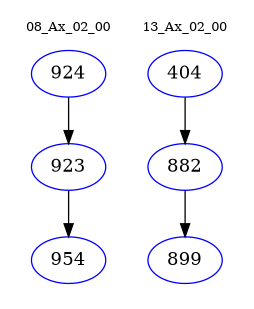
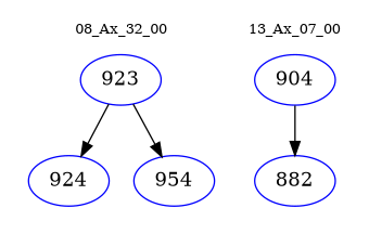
  digraph {
    node [color=blue]
    edge [color=black]
    n1 [label=924]
    n2 [label=923]
    n3 [label=954]
-   n4 [label=404]
+   n4 [label=904]
    n5 [label=882]
-   n6 [label=899]
    subgraph cluster_1 {
      color=white
      fontsize=10
-     label="08_Ax_02_00"
+     label="08_Ax_32_00"
      n1
      n2
      n3
    }
    subgraph cluster_2 {
      color=white
      fontsize=10
-     label="13_Ax_02_00"
+     label="13_Ax_07_00"
      n4
      n5
-     n6
    }
-   n1 -> n2
+   n2 -> n1
    n2 -> n3
    n4 -> n5
-   n5 -> n6
  }
